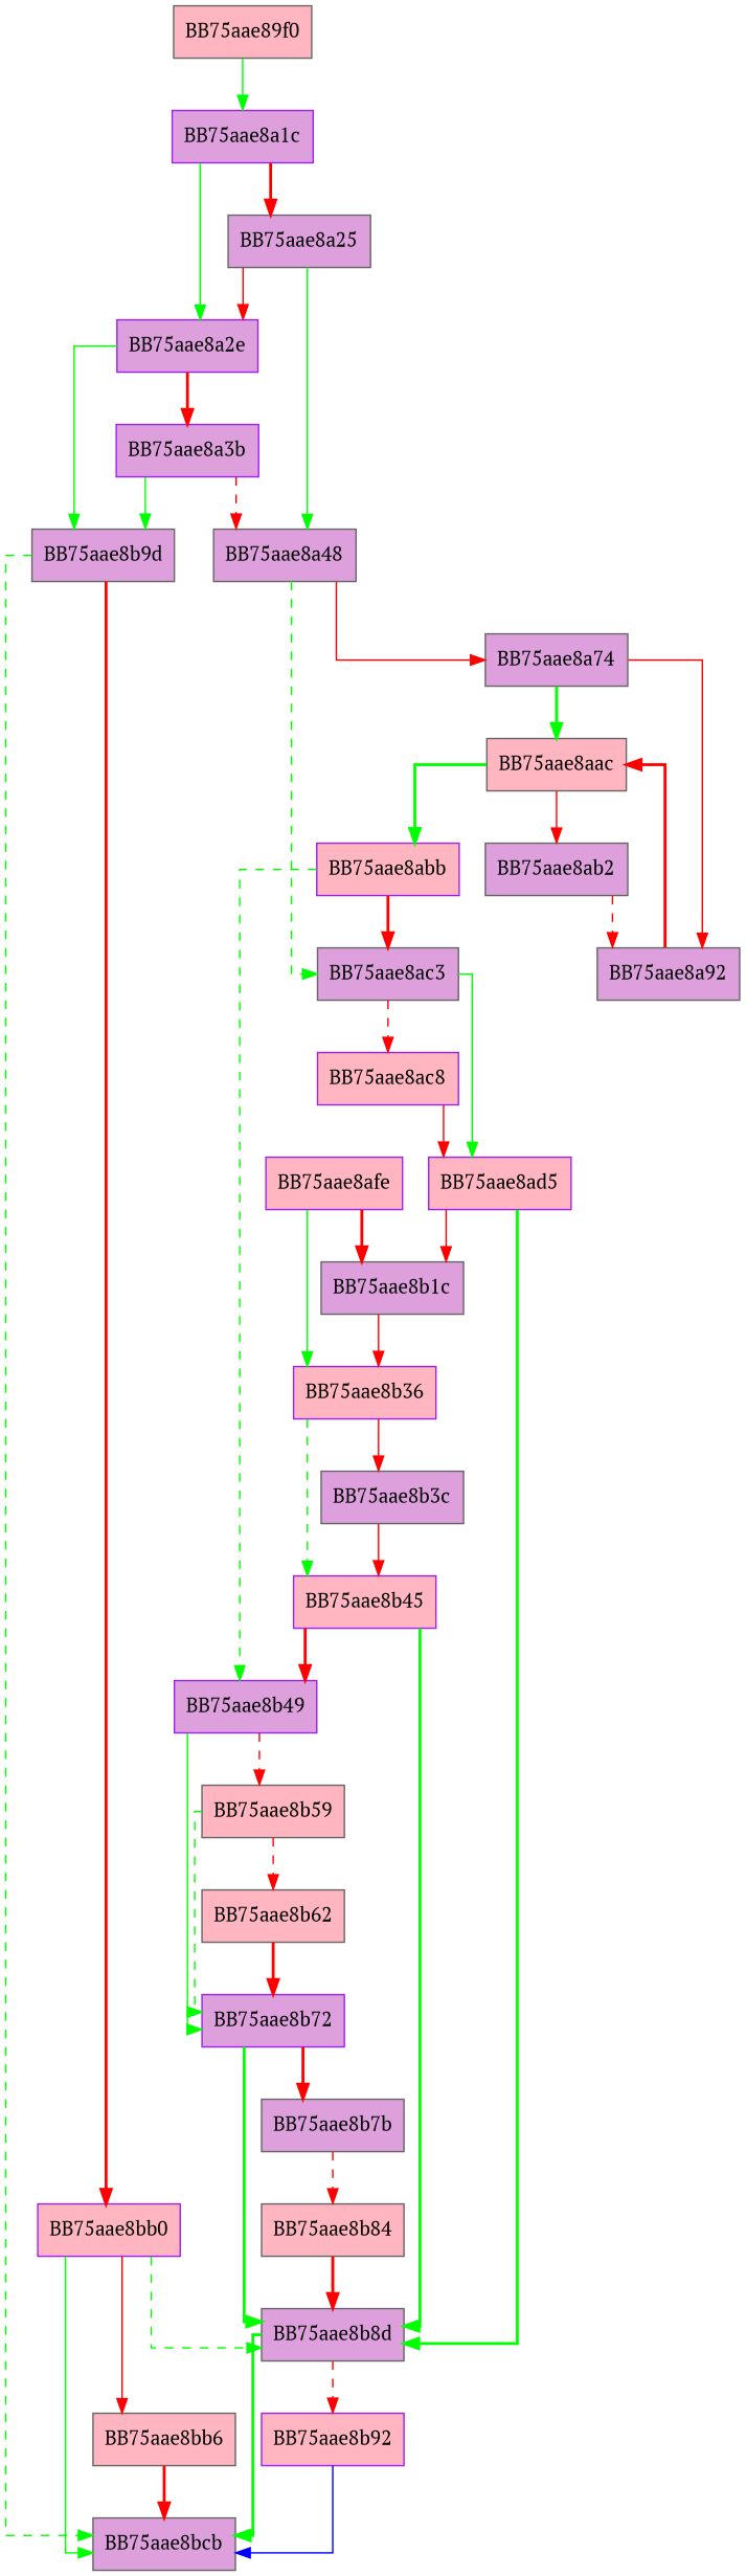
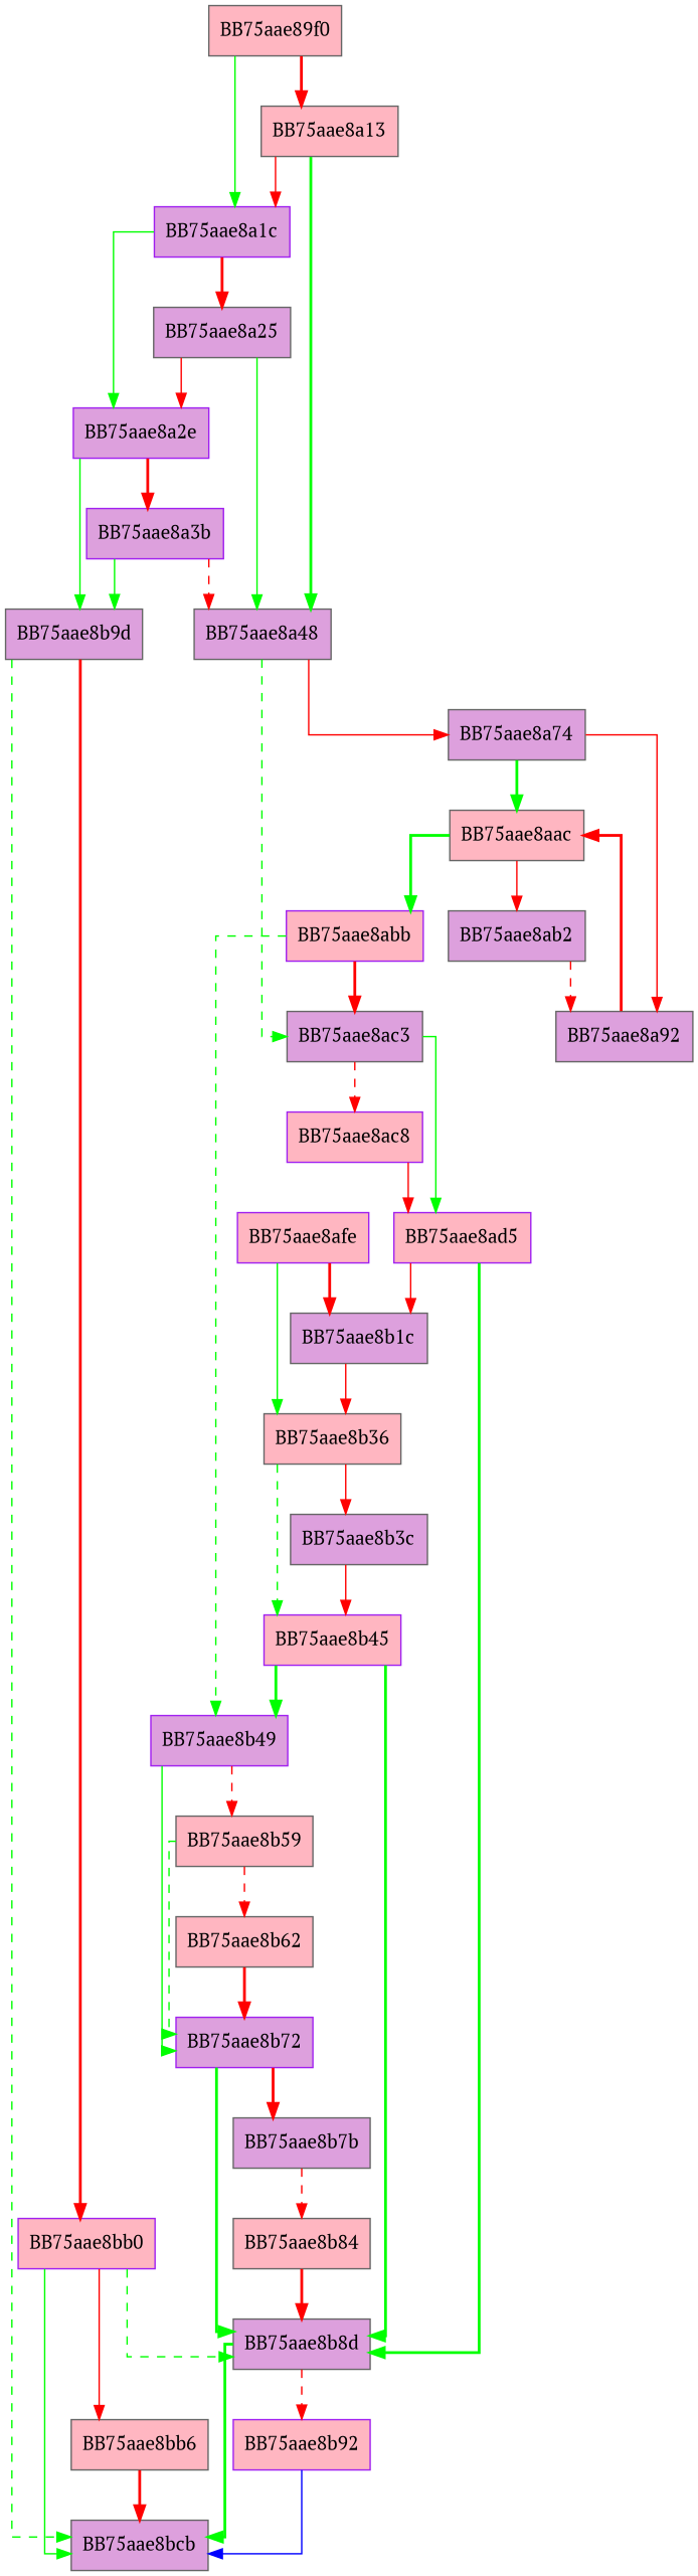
  digraph {
    fontname="PT Serif"
    splines=ortho
    node [color=gray40 fillcolor=plum fontname="PT Serif" shape=box style=filled]
    edge [color=red fontname="PT Serif" style=solid]
    BB75aae89f0 [fillcolor=lightpink]
    BB75aae8a1c [color=purple]
+   BB75aae8a13 [fillcolor=lightpink]
    BB75aae8a2e [color=purple]
    BB75aae8a25
    BB75aae8a48
    BB75aae8b9d
    BB75aae8a3b [color=purple]
    BB75aae8ac3
    BB75aae8a74
    BB75aae8ad5 [color=purple fillcolor=lightpink]
    BB75aae8ac8 [color=purple fillcolor=lightpink]
    BB75aae8aac [fillcolor=lightpink]
    BB75aae8a92
    BB75aae8bcb
    BB75aae8bb0 [color=purple fillcolor=lightpink]
    BB75aae8b8d
    BB75aae8bb6 [fillcolor=lightpink]
    BB75aae8b1c
    BB75aae8abb [color=purple fillcolor=lightpink]
    BB75aae8ab2
    BB75aae8b49 [color=purple]
    BB75aae8b72 [color=purple]
    BB75aae8b59 [fillcolor=lightpink]
    BB75aae8b7b
    BB75aae8b62 [fillcolor=lightpink]
    BB75aae8b92 [color=purple fillcolor=lightpink]
    BB75aae8afe [color=purple fillcolor=lightpink]
-   BB75aae8b36 [color=purple fillcolor=lightpink]
+   BB75aae8b36 [fillcolor=lightpink]
    BB75aae8b45 [color=purple fillcolor=lightpink]
    BB75aae8b3c
    BB75aae8b84 [fillcolor=lightpink]
    BB75aae89f0 -> BB75aae8a1c [color=green]
+   BB75aae89f0 -> BB75aae8a13 [style=bold]
    BB75aae8a1c -> BB75aae8a2e [color=green]
    BB75aae8a1c -> BB75aae8a25 [style=bold]
+   BB75aae8a13 -> BB75aae8a1c
+   BB75aae8a13 -> BB75aae8a48 [color=green style=bold]
    BB75aae8a2e -> BB75aae8b9d [color=green]
    BB75aae8a2e -> BB75aae8a3b [style=bold]
    BB75aae8a25 -> BB75aae8a2e
    BB75aae8a25 -> BB75aae8a48 [color=green]
    BB75aae8a48 -> BB75aae8ac3 [color=green style=dashed]
    BB75aae8a48 -> BB75aae8a74
    BB75aae8b9d -> BB75aae8bcb [color=green style=dashed]
    BB75aae8b9d -> BB75aae8bb0 [style=bold]
    BB75aae8a3b -> BB75aae8a48 [style=dashed]
    BB75aae8a3b -> BB75aae8b9d [color=green]
    BB75aae8ac3 -> BB75aae8ad5 [color=green]
    BB75aae8ac3 -> BB75aae8ac8 [style=dashed]
    BB75aae8a74 -> BB75aae8aac [color=green style=bold]
    BB75aae8a74 -> BB75aae8a92
    BB75aae8ad5 -> BB75aae8b8d [color=green style=bold]
    BB75aae8ad5 -> BB75aae8b1c
    BB75aae8ac8 -> BB75aae8ad5
    BB75aae8aac -> BB75aae8abb [color=green style=bold]
    BB75aae8aac -> BB75aae8ab2
    BB75aae8a92 -> BB75aae8aac [style=bold]
    BB75aae8bb0 -> BB75aae8bcb [color=green]
    BB75aae8bb0 -> BB75aae8b8d [color=green style=dashed]
    BB75aae8bb0 -> BB75aae8bb6
    BB75aae8b8d -> BB75aae8bcb [color=green style=bold]
    BB75aae8b8d -> BB75aae8b92 [style=dashed]
    BB75aae8bb6 -> BB75aae8bcb [style=bold]
    BB75aae8b1c -> BB75aae8b36
    BB75aae8abb -> BB75aae8ac3 [style=bold]
    BB75aae8abb -> BB75aae8b49 [color=green style=dashed]
    BB75aae8ab2 -> BB75aae8a92 [style=dashed]
    BB75aae8b49 -> BB75aae8b72 [color=green]
    BB75aae8b49 -> BB75aae8b59 [style=dashed]
    BB75aae8b72 -> BB75aae8b8d [color=green style=bold]
    BB75aae8b72 -> BB75aae8b7b [style=bold]
    BB75aae8b59 -> BB75aae8b72 [color=green style=dashed]
    BB75aae8b59 -> BB75aae8b62 [style=dashed]
    BB75aae8b7b -> BB75aae8b84 [style=dashed]
    BB75aae8b62 -> BB75aae8b72 [style=bold]
    BB75aae8b92 -> BB75aae8bcb [color=blue]
    BB75aae8afe -> BB75aae8b1c [style=bold]
    BB75aae8afe -> BB75aae8b36 [color=green]
    BB75aae8b36 -> BB75aae8b45 [color=green style=dashed]
    BB75aae8b36 -> BB75aae8b3c
    BB75aae8b45 -> BB75aae8b8d [color=green style=bold]
-   BB75aae8b45 -> BB75aae8b49 [style=bold]
+   BB75aae8b45 -> BB75aae8b49 [color=green style=bold]
    BB75aae8b3c -> BB75aae8b45
    BB75aae8b84 -> BB75aae8b8d [style=bold]
  }
